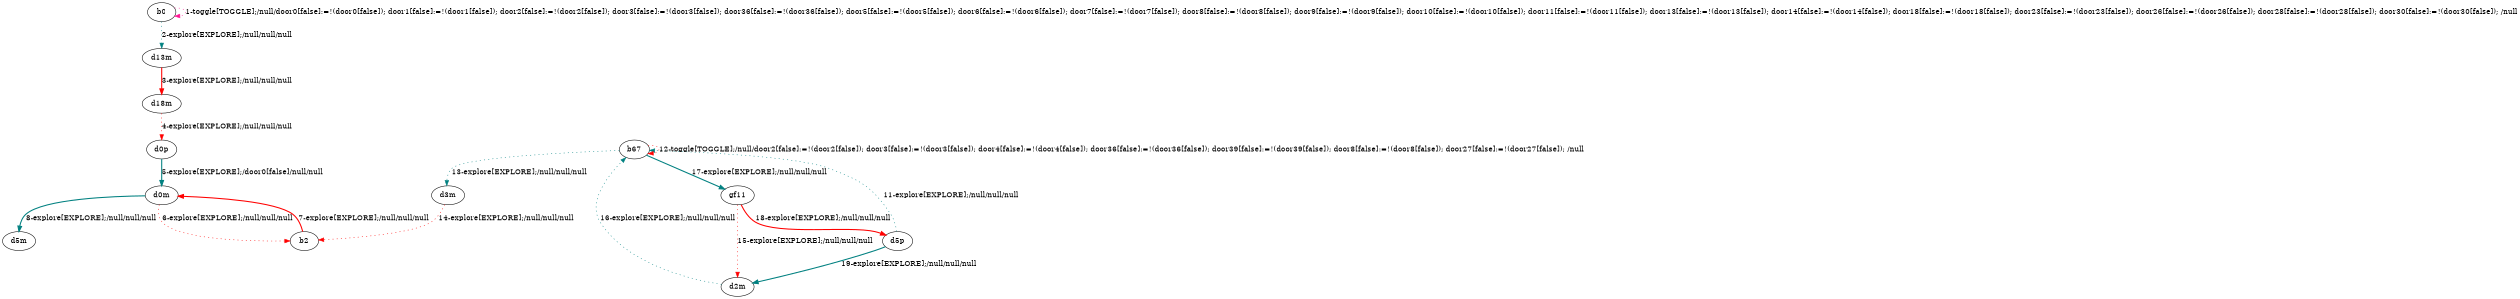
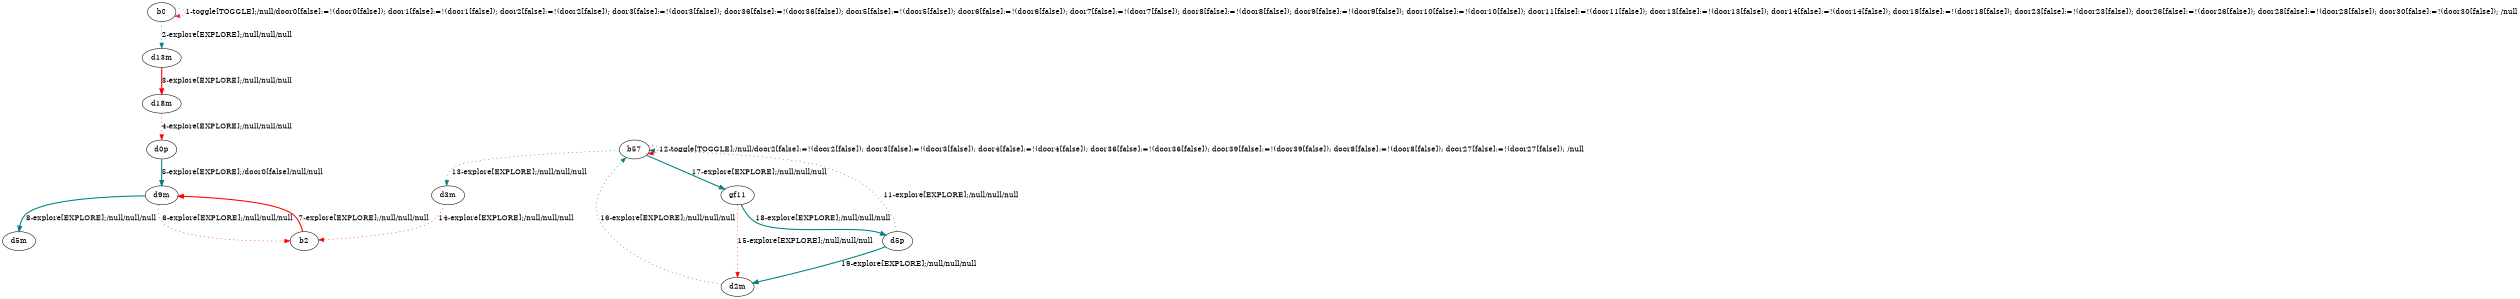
  digraph {
    fontname="DejaVu Serif"
    node [fontname="DejaVu Serif"]
    edge [color=teal fontname="DejaVu Serif" style=dotted]
    b0
    d13m
    d18m
    d0p
-   d0m
+   d0m [label=d9m]
    b2
    d5m
    n8 [label=d5p]
-   b57 [label=b67]
+   b57
    d2m
    d3m
    gf11
    b0 -> b0 [color=deeppink label="1-toggle[TOGGLE];/null/door0[false]:=!(door0[false]); door1[false]:=!(door1[false]); door2[false]:=!(door2[false]); door3[false]:=!(door3[false]); door36[false]:=!(door36[false]); door5[false]:=!(door5[false]); door6[false]:=!(door6[false]); door7[false]:=!(door7[false]); door8[false]:=!(door8[false]); door9[false]:=!(door9[false]); door10[false]:=!(door10[false]); door11[false]:=!(door11[false]); door13[false]:=!(door13[false]); door14[false]:=!(door14[false]); door18[false]:=!(door18[false]); door23[false]:=!(door23[false]); door26[false]:=!(door26[false]); door28[false]:=!(door28[false]); door30[false]:=!(door30[false]); /null"]
    b0 -> d13m [label="2-explore[EXPLORE];/null/null/null"]
    d13m -> d18m [color=red label="3-explore[EXPLORE];/null/null/null" style=bold]
    d18m -> d0p [color=red label="4-explore[EXPLORE];/null/null/null"]
    d0p -> d0m [label="5-explore[EXPLORE];/door0[false]/null/null" style=bold]
    d0m -> b2 [color=red label="6-explore[EXPLORE];/null/null/null"]
    d0m -> d5m [label="8-explore[EXPLORE];/null/null/null" style=bold]
    b2 -> d0m [color=red label="7-explore[EXPLORE];/null/null/null" style=bold]
    n8 -> b57 [label="11-explore[EXPLORE];/null/null/null"]
    n8 -> d2m [label="19-explore[EXPLORE];/null/null/null" style=bold]
    b57 -> b57 [color=red label="12-toggle[TOGGLE];/null/door2[false]:=!(door2[false]); door3[false]:=!(door3[false]); door4[false]:=!(door4[false]); door36[false]:=!(door36[false]); door39[false]:=!(door39[false]); door8[false]:=!(door8[false]); door27[false]:=!(door27[false]); /null"]
    b57 -> d3m [label="13-explore[EXPLORE];/null/null/null"]
    b57 -> gf11 [label="17-explore[EXPLORE];/null/null/null" style=bold]
    d2m -> b57 [label="16-explore[EXPLORE];/null/null/null"]
    d3m -> b2 [color=red label="14-explore[EXPLORE];/null/null/null"]
-   gf11 -> n8 [color=red label="18-explore[EXPLORE];/null/null/null" style=bold]
+   gf11 -> n8 [label="18-explore[EXPLORE];/null/null/null" style=bold]
    gf11 -> d2m [color=red label="15-explore[EXPLORE];/null/null/null"]
  }
